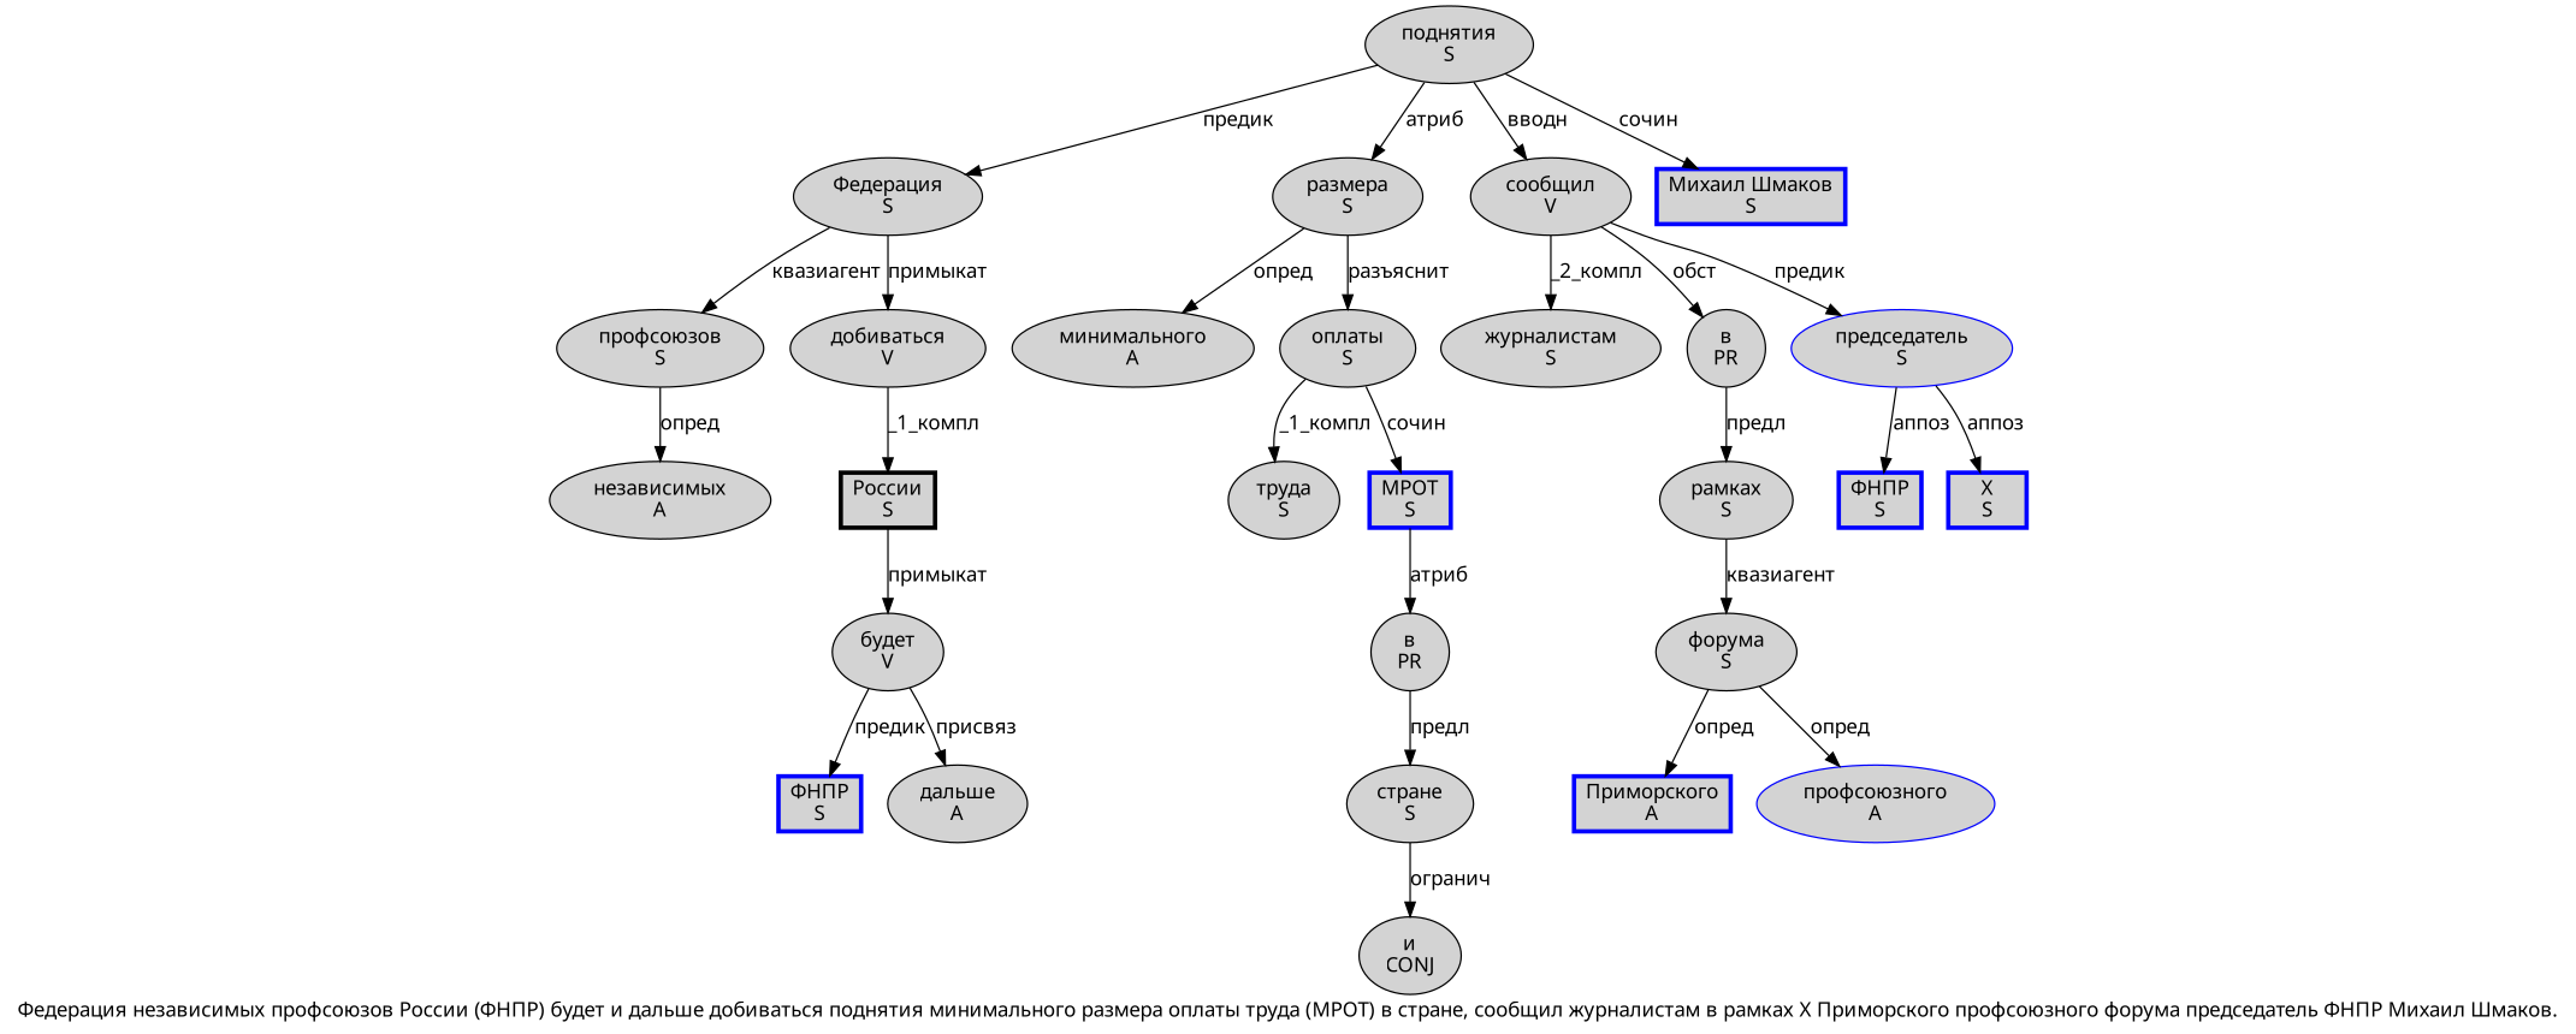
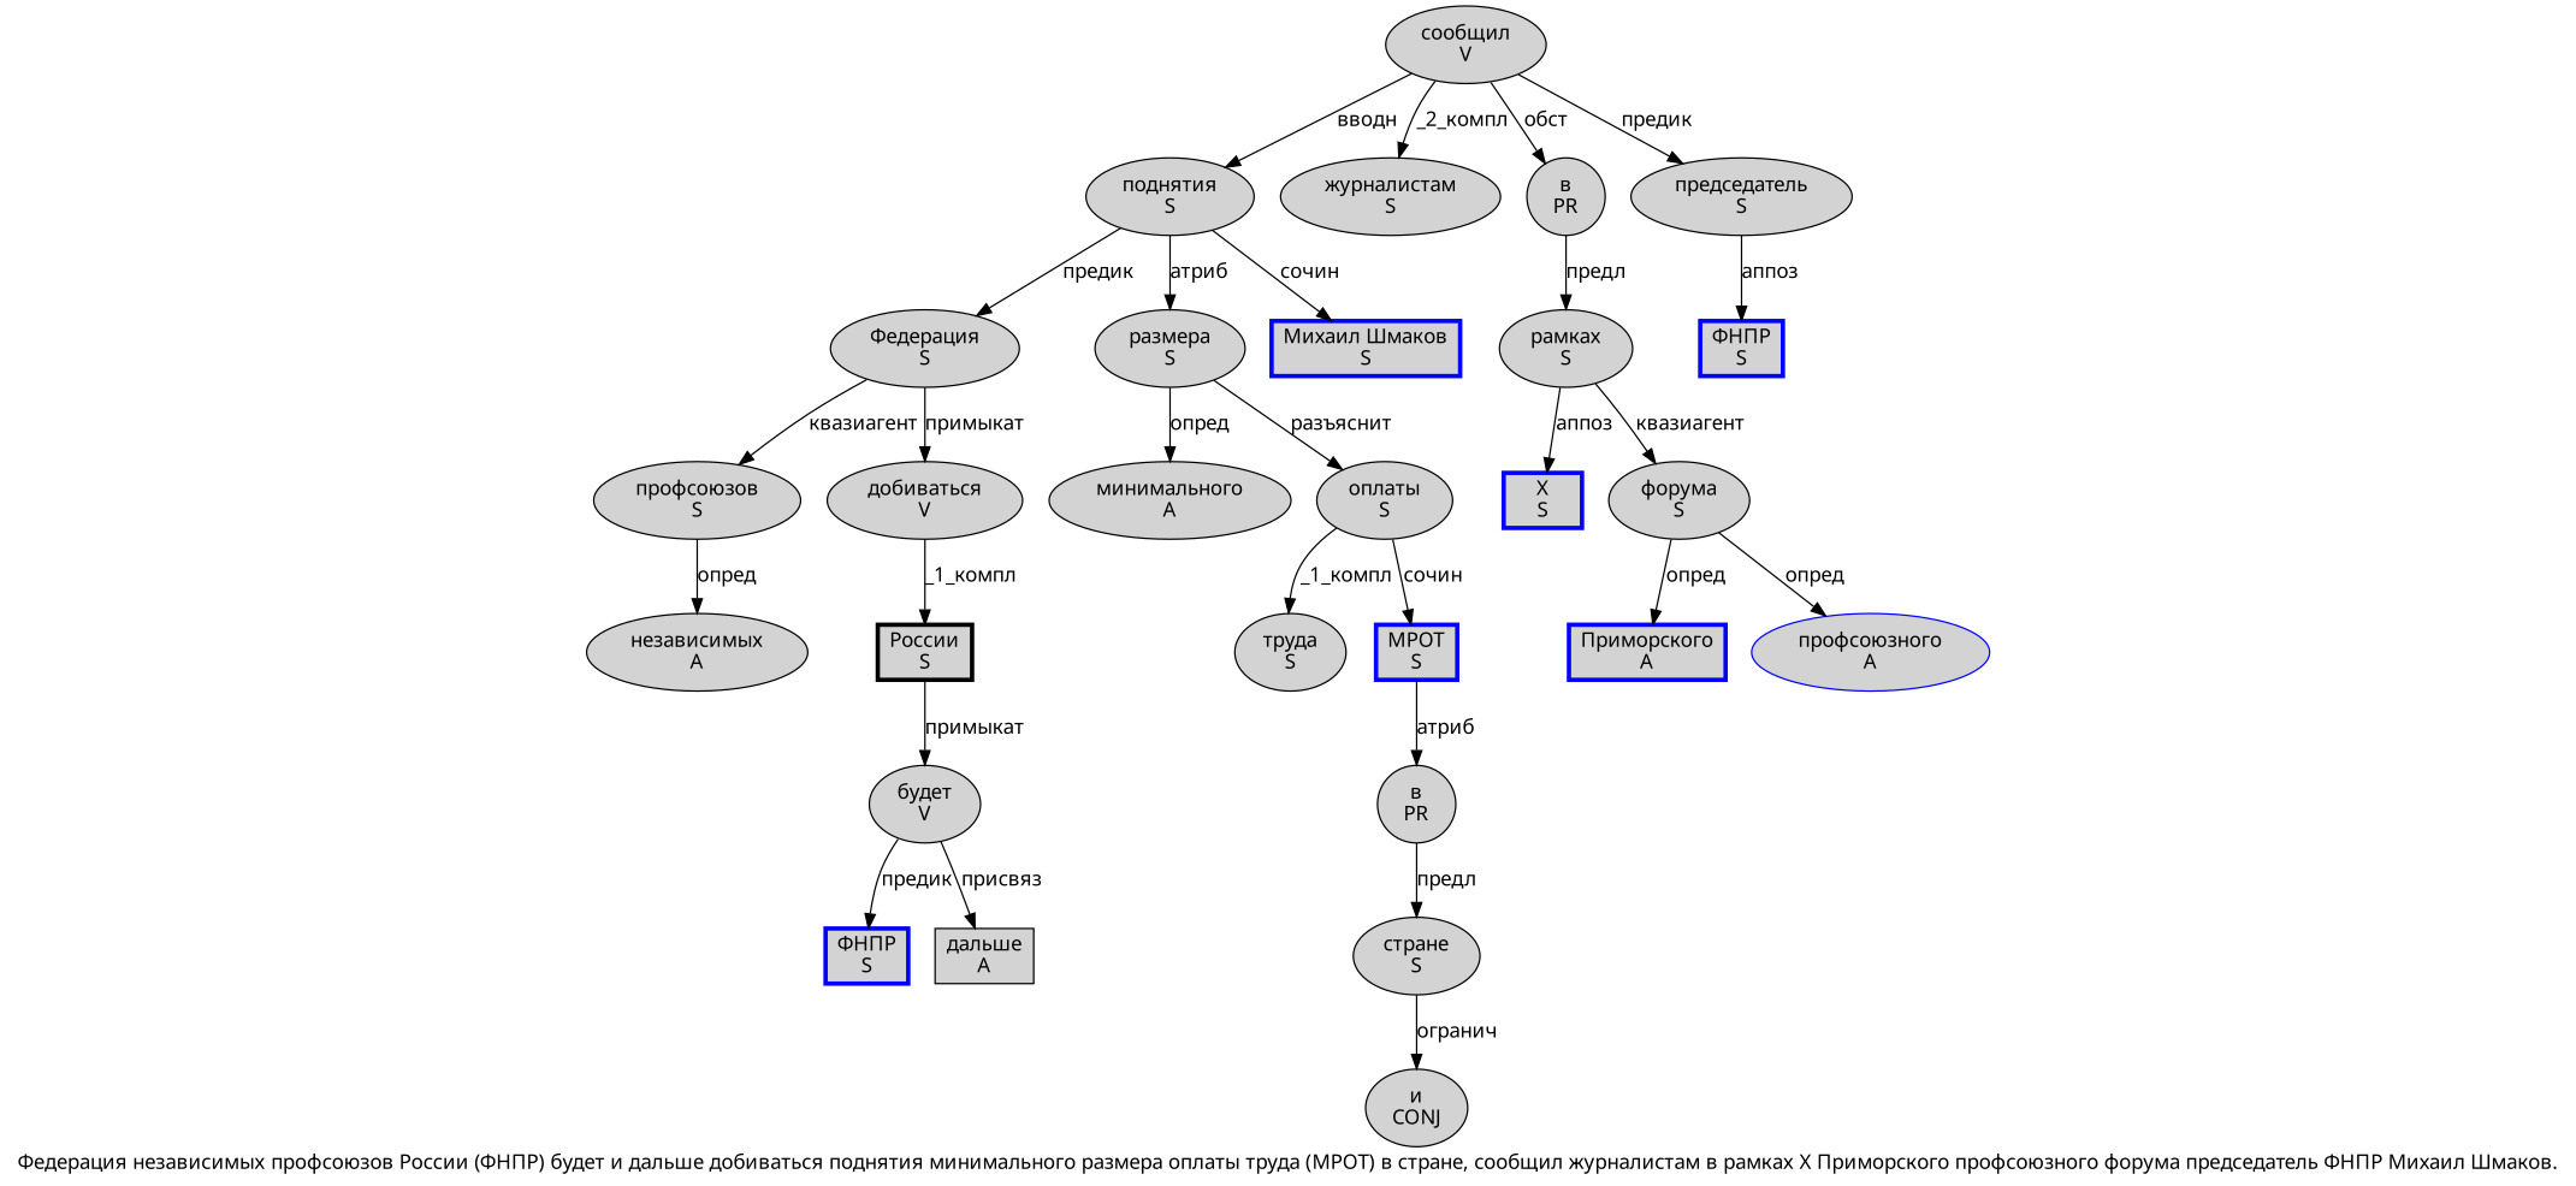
  digraph {
    fontname="Noto Sans"
    label="Федерация независимых профсоюзов России (ФНПР) будет и дальше добиваться поднятия минимального размера оплаты труда (МРОТ) в стране, сообщил журналистам в рамках X Приморского профсоюзного форума председатель ФНПР Михаил Шмаков."
    node [fillcolor=lightgray fontname="Noto Sans" penwidth=1 shape=ellipse style=filled]
    edge [fontname="Noto Sans"]
    n1 [label="Федерация\nS"]
    n2 [label="профсоюзов\nS"]
    n3 [label="добиваться\nV"]
    n4 [label="независимых\nA"]
    n5 [color=black label="России\nS" penwidth=3 shape=box]
    n6 [label="будет\nV"]
    n7 [color=blue label="ФНПР\nS" penwidth=3 shape=box]
-   n8 [label="дальше\nA"]
+   n8 [label="дальше\nA" shape=box]
    n9 [label="и\nCONJ"]
    n10 [label="поднятия\nS"]
    n11 [label="размера\nS"]
    n12 [label="сообщил\nV"]
    n13 [color=blue label="Михаил Шмаков\nS" penwidth=3 shape=box]
    n14 [label="минимального\nA"]
    n15 [label="оплаты\nS"]
    n16 [label="журналистам\nS"]
    n17 [label="в\nPR"]
-   n18 [label="председатель\nS" color=blue]
+   n18 [label="председатель\nS"]
    n19 [label="труда\nS"]
    n20 [color=blue label="МРОТ\nS" penwidth=3 shape=box]
    n21 [label="в\nPR"]
    n22 [label="стране\nS"]
    n23 [label="рамках\nS"]
    n24 [color=blue label="ФНПР\nS" penwidth=3 shape=box]
    n25 [color=blue label="X\nS" penwidth=3 shape=box]
    n26 [label="форума\nS"]
    n27 [color=blue label="Приморского\nA" penwidth=3 shape=box]
    n28 [color=blue label="профсоюзного\nA"]
    n1 -> n2 [label="квазиагент"]
    n1 -> n3 [label="примыкат"]
    n2 -> n4 [label="опред"]
    n3 -> n5 [label="_1_компл"]
    n5 -> n6 [label="примыкат"]
    n6 -> n7 [label="предик"]
    n6 -> n8 [label="присвяз"]
    n10 -> n1 [label="предик"]
    n10 -> n11 [label="атриб"]
-   n10 -> n12 [label="вводн"]
+   n12 -> n10 [label="вводн"]
    n10 -> n13 [label="сочин"]
    n11 -> n14 [label="опред"]
    n11 -> n15 [label="разъяснит"]
    n12 -> n16 [label="_2_компл"]
    n12 -> n17 [label="обст"]
    n12 -> n18 [label="предик"]
    n15 -> n19 [label="_1_компл"]
    n15 -> n20 [label="сочин"]
    n17 -> n23 [label="предл"]
    n18 -> n24 [label="аппоз"]
    n20 -> n21 [label="атриб"]
    n21 -> n22 [label="предл"]
    n22 -> n9 [label="огранич"]
-   n18 -> n25 [label="аппоз"]
+   n23 -> n25 [label="аппоз"]
    n23 -> n26 [label="квазиагент"]
    n26 -> n27 [label="опред"]
    n26 -> n28 [label="опред"]
  }
